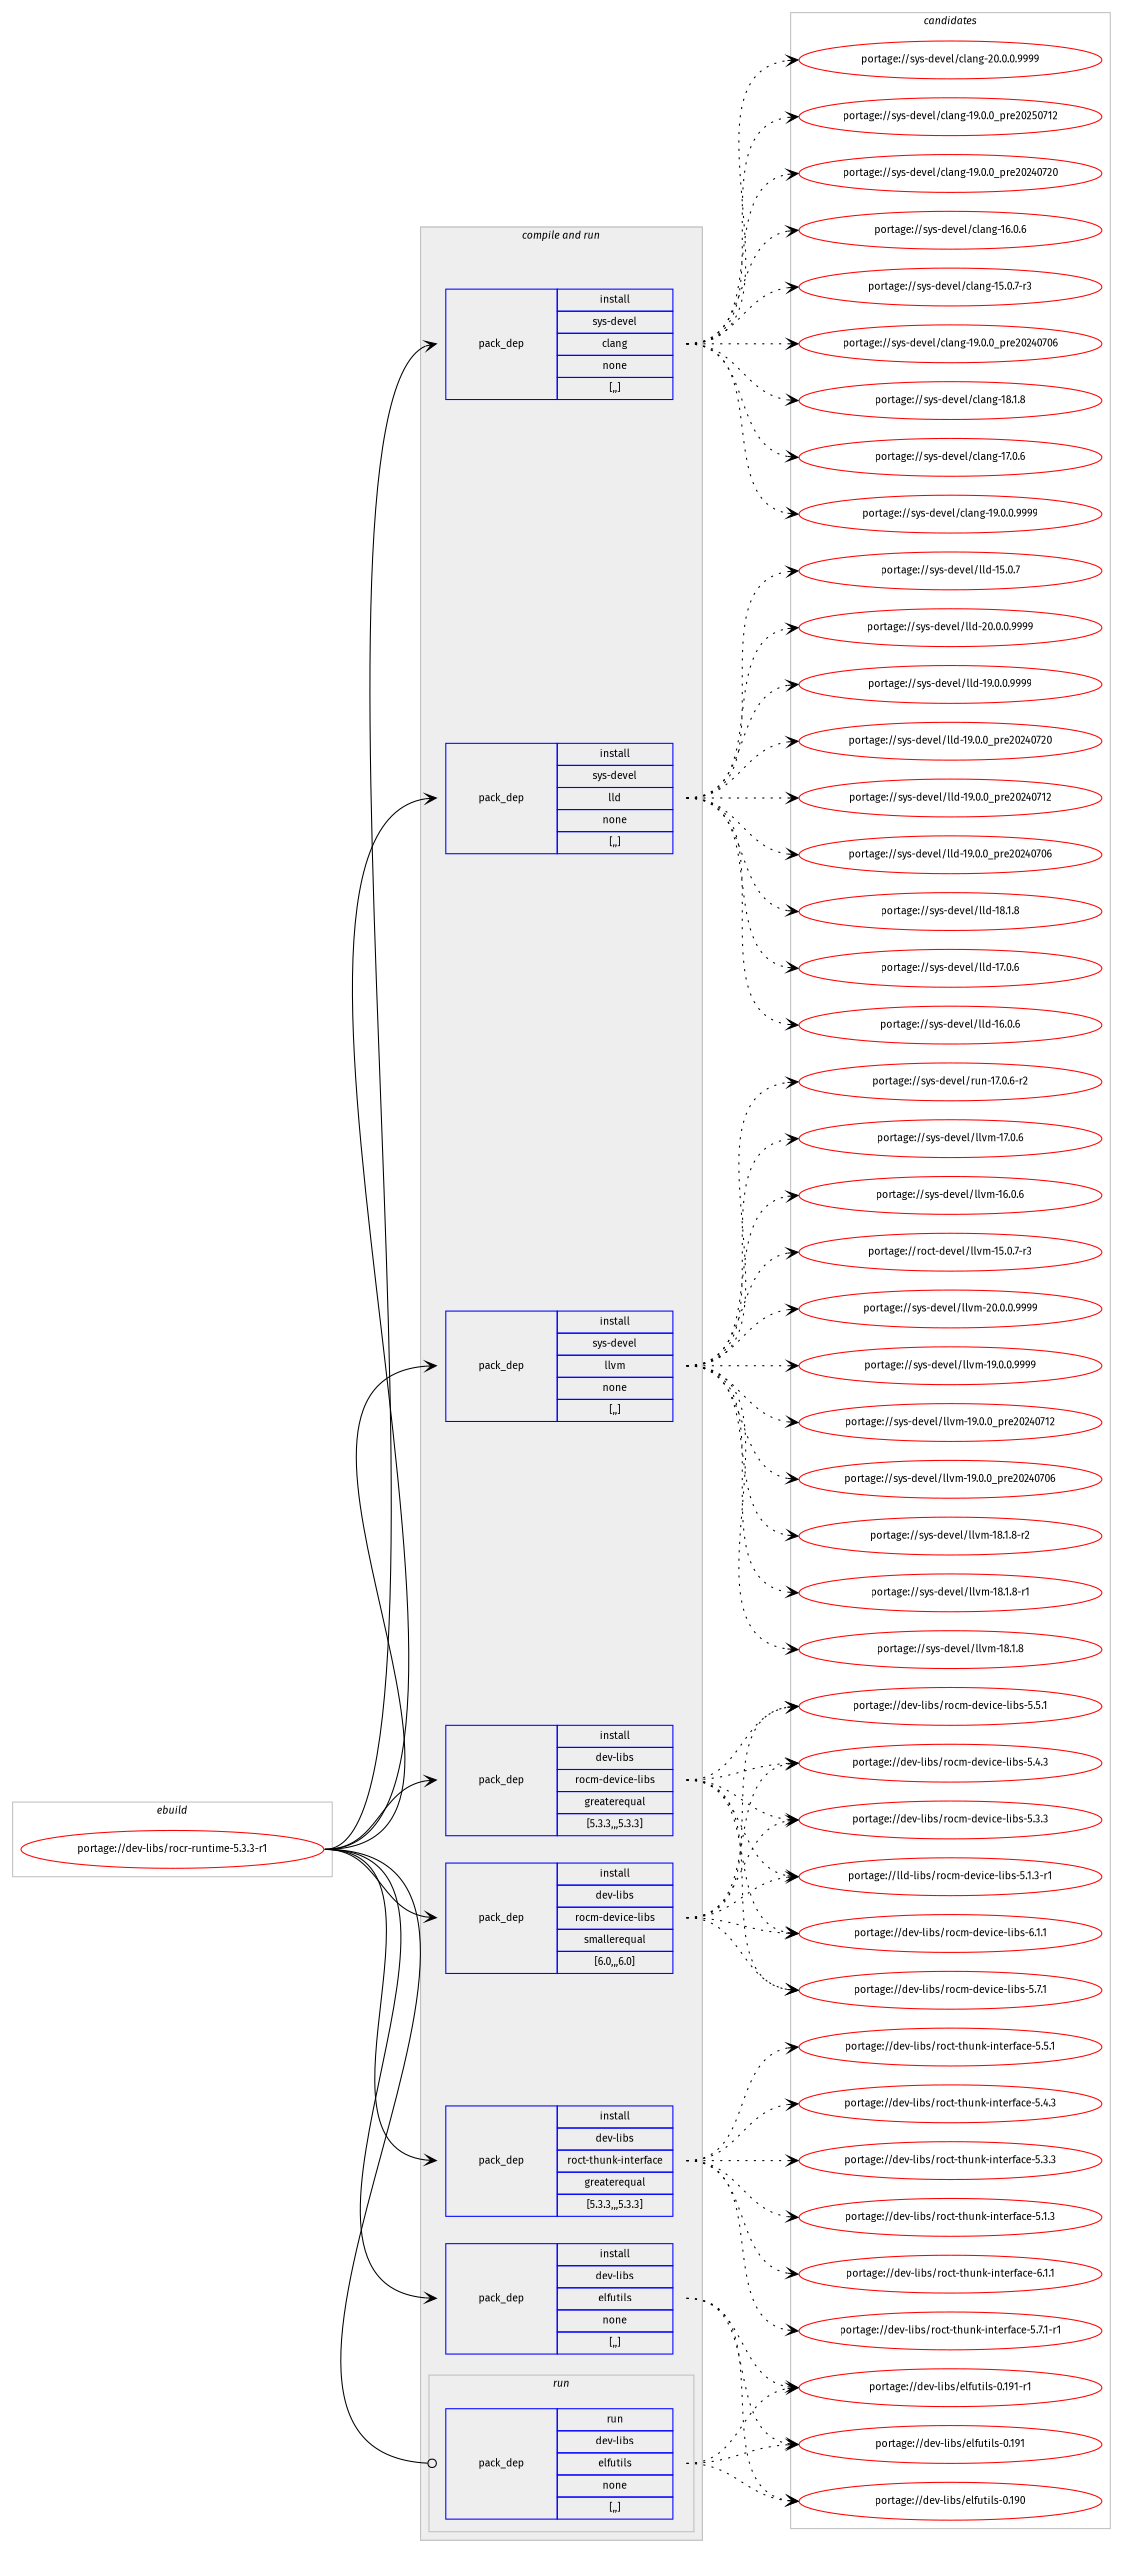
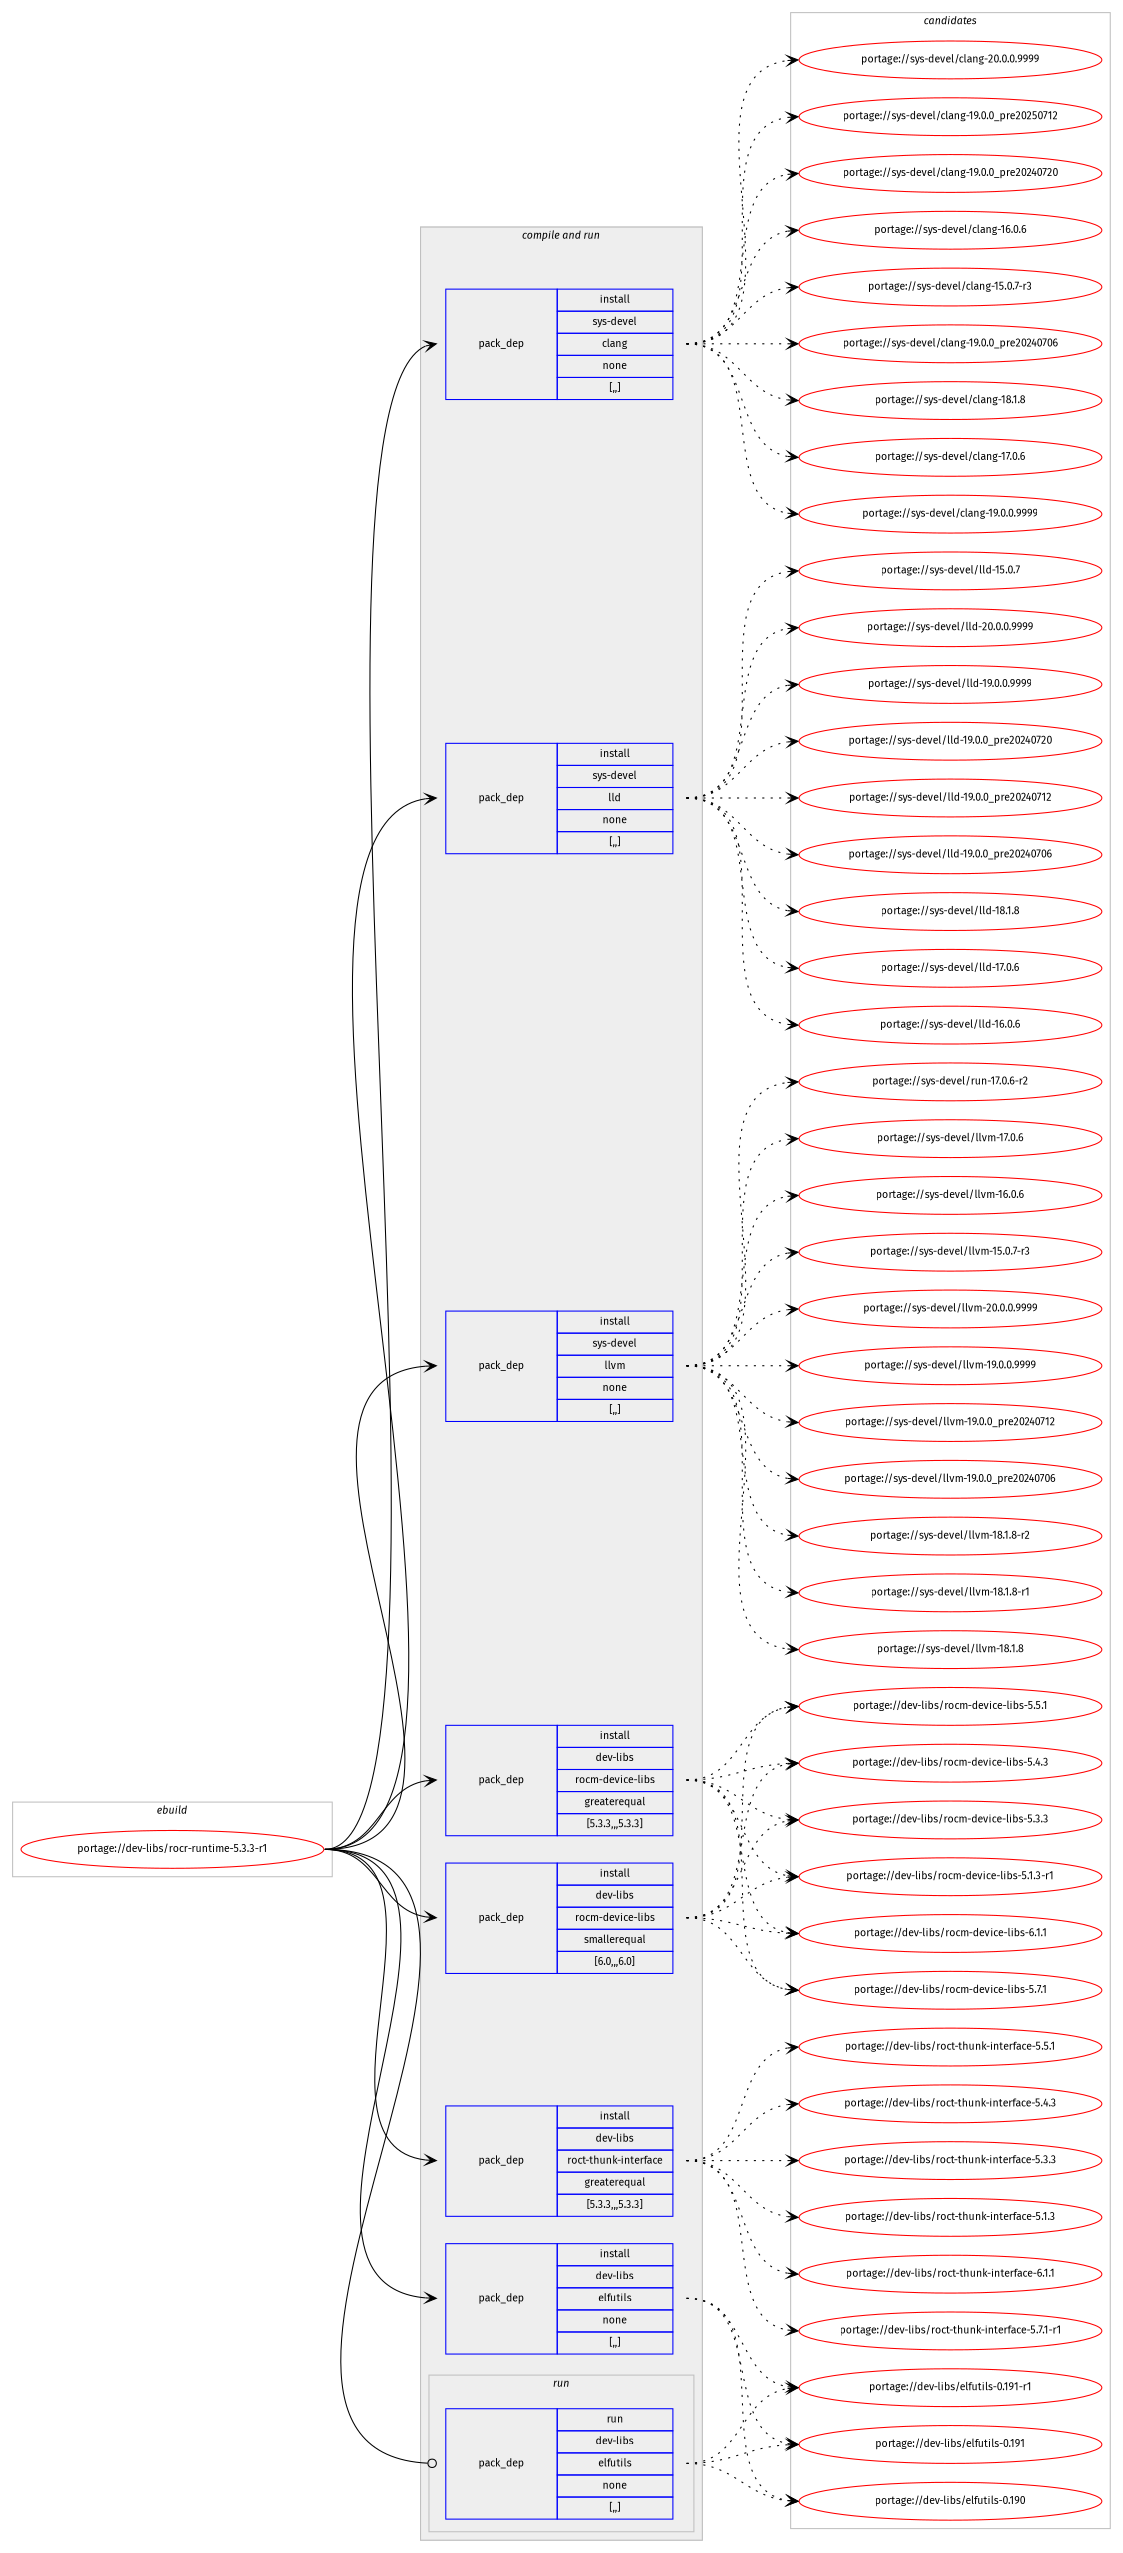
  digraph {
    compound=true
    concentrate=true
    fontname="Fira Sans"
    fontsize=10
    newrank=true
    rankdir=LR
    ranksep=1.5
    node [color=red fontname="Fira Sans" fontsize=10]
    edge [arrowhead=vee fontname="Fira Sans" headport=w style=dotted tailport=e weight=100]
    n1 [label="portage://dev-libs/rocr-runtime-5.3.3-r1" width=4]
    n2 [color=blue label=<<TABLE BORDER="0" CELLBORDER="1" CELLSPACING="0" CELLPADDING="4" WIDTH="220"><TR><TD ROWSPAN="6" CELLPADDING="30">pack_dep</TD></TR><TR><TD WIDTH="110">install</TD></TR><TR><TD>dev-libs</TD></TR><TR><TD>elfutils</TD></TR><TR><TD>none</TD></TR><TR><TD>[,,]</TD></TR></TABLE>> shape=none]
    n3 [color=blue label=<<TABLE BORDER="0" CELLBORDER="1" CELLSPACING="0" CELLPADDING="4" WIDTH="220"><TR><TD ROWSPAN="6" CELLPADDING="30">pack_dep</TD></TR><TR><TD WIDTH="110">install</TD></TR><TR><TD>dev-libs</TD></TR><TR><TD>rocm-device-libs</TD></TR><TR><TD>greaterequal</TD></TR><TR><TD>[5.3.3,,,5.3.3]</TD></TR></TABLE>> shape=none]
    n4 [color=blue label=<<TABLE BORDER="0" CELLBORDER="1" CELLSPACING="0" CELLPADDING="4" WIDTH="220"><TR><TD ROWSPAN="6" CELLPADDING="30">pack_dep</TD></TR><TR><TD WIDTH="110">install</TD></TR><TR><TD>dev-libs</TD></TR><TR><TD>rocm-device-libs</TD></TR><TR><TD>smallerequal</TD></TR><TR><TD>[6.0,,,6.0]</TD></TR></TABLE>> shape=none]
    n5 [color=blue label=<<TABLE BORDER="0" CELLBORDER="1" CELLSPACING="0" CELLPADDING="4" WIDTH="220"><TR><TD ROWSPAN="6" CELLPADDING="30">pack_dep</TD></TR><TR><TD WIDTH="110">install</TD></TR><TR><TD>dev-libs</TD></TR><TR><TD>roct-thunk-interface</TD></TR><TR><TD>greaterequal</TD></TR><TR><TD>[5.3.3,,,5.3.3]</TD></TR></TABLE>> shape=none]
    n6 [color=blue label=<<TABLE BORDER="0" CELLBORDER="1" CELLSPACING="0" CELLPADDING="4" WIDTH="220"><TR><TD ROWSPAN="6" CELLPADDING="30">pack_dep</TD></TR><TR><TD WIDTH="110">install</TD></TR><TR><TD>sys-devel</TD></TR><TR><TD>clang</TD></TR><TR><TD>none</TD></TR><TR><TD>[,,]</TD></TR></TABLE>> shape=none]
    n7 [color=blue label=<<TABLE BORDER="0" CELLBORDER="1" CELLSPACING="0" CELLPADDING="4" WIDTH="220"><TR><TD ROWSPAN="6" CELLPADDING="30">pack_dep</TD></TR><TR><TD WIDTH="110">install</TD></TR><TR><TD>sys-devel</TD></TR><TR><TD>lld</TD></TR><TR><TD>none</TD></TR><TR><TD>[,,]</TD></TR></TABLE>> shape=none]
    n8 [color=blue label=<<TABLE BORDER="0" CELLBORDER="1" CELLSPACING="0" CELLPADDING="4" WIDTH="220"><TR><TD ROWSPAN="6" CELLPADDING="30">pack_dep</TD></TR><TR><TD WIDTH="110">install</TD></TR><TR><TD>sys-devel</TD></TR><TR><TD>llvm</TD></TR><TR><TD>none</TD></TR><TR><TD>[,,]</TD></TR></TABLE>> shape=none]
    n9 [color=blue label=<<TABLE BORDER="0" CELLBORDER="1" CELLSPACING="0" CELLPADDING="4" WIDTH="220"><TR><TD ROWSPAN="6" CELLPADDING="30">pack_dep</TD></TR><TR><TD WIDTH="110">run</TD></TR><TR><TD>dev-libs</TD></TR><TR><TD>elfutils</TD></TR><TR><TD>none</TD></TR><TR><TD>[,,]</TD></TR></TABLE>> shape=none]
    n10 [label="portage://dev-libs/elfutils-0.191-r1" width=4]
    n11 [label="portage://dev-libs/elfutils-0.191" width=4]
    n12 [label="portage://dev-libs/elfutils-0.190" width=4]
    n13 [label="portage://dev-libs/rocm-device-libs-6.1.1" width=4]
    n14 [label="portage://dev-libs/rocm-device-libs-5.7.1" width=4]
    n15 [label="portage://dev-libs/rocm-device-libs-5.5.1" width=4]
    n16 [label="portage://dev-libs/rocm-device-libs-5.4.3" width=4]
    n17 [label="portage://dev-libs/rocm-device-libs-5.3.3" width=4]
-   n18 [label="portage://lld-libs/rocm-device-libs-5.1.3-r1" width=4]
+   n18 [label="portage://dev-libs/rocm-device-libs-5.1.3-r1" width=4]
    n19 [label="portage://dev-libs/roct-thunk-interface-6.1.1" width=4]
    n20 [label="portage://dev-libs/roct-thunk-interface-5.7.1-r1" width=4]
    n21 [label="portage://dev-libs/roct-thunk-interface-5.5.1" width=4]
    n22 [label="portage://dev-libs/roct-thunk-interface-5.4.3" width=4]
    n23 [label="portage://dev-libs/roct-thunk-interface-5.3.3" width=4]
    n24 [label="portage://dev-libs/roct-thunk-interface-5.1.3" width=4]
    n25 [label="portage://sys-devel/clang-20.0.0.9999" width=4]
    n26 [label="portage://sys-devel/clang-19.0.0.9999" width=4]
    n27 [label="portage://sys-devel/clang-19.0.0_pre20240720" width=4]
    n28 [label="portage://sys-devel/clang-19.0.0_pre20250712" width=4]
    n29 [label="portage://sys-devel/clang-19.0.0_pre20240706" width=4]
    n30 [label="portage://sys-devel/clang-18.1.8" width=4]
    n31 [label="portage://sys-devel/clang-17.0.6" width=4]
    n32 [label="portage://sys-devel/clang-16.0.6" width=4]
    n33 [label="portage://sys-devel/clang-15.0.7-r3" width=4]
    n34 [label="portage://sys-devel/lld-20.0.0.9999" width=4]
    n35 [label="portage://sys-devel/lld-19.0.0.9999" width=4]
    n36 [label="portage://sys-devel/lld-19.0.0_pre20240720" width=4]
    n37 [label="portage://sys-devel/lld-19.0.0_pre20240712" width=4]
    n38 [label="portage://sys-devel/lld-19.0.0_pre20240706" width=4]
    n39 [label="portage://sys-devel/lld-18.1.8" width=4]
    n40 [label="portage://sys-devel/lld-17.0.6" width=4]
    n41 [label="portage://sys-devel/lld-16.0.6" width=4]
    n42 [label="portage://sys-devel/lld-15.0.7" width=4]
    n43 [label="portage://sys-devel/llvm-20.0.0.9999" width=4]
    n44 [label="portage://sys-devel/llvm-19.0.0.9999" width=4]
    n45 [label="portage://sys-devel/llvm-19.0.0_pre20240712" width=4]
    n46 [label="portage://sys-devel/llvm-19.0.0_pre20240706" width=4]
    n47 [label="portage://sys-devel/llvm-18.1.8-r2" width=4]
    n48 [label="portage://sys-devel/llvm-18.1.8-r1" width=4]
    n49 [label="portage://sys-devel/llvm-18.1.8" width=4]
    n50 [label="portage://sys-devel/run-17.0.6-r2" width=4]
    n51 [label="portage://sys-devel/llvm-17.0.6" width=4]
    n52 [label="portage://sys-devel/llvm-16.0.6" width=4]
-   n53 [label="portage://roct-devel/llvm-15.0.7-r3" width=4]
+   n53 [label="portage://sys-devel/llvm-15.0.7-r3" width=4]
    subgraph cluster_1 {
      color=gray
      label=<<i>ebuild</i>>
      n1
    }
    subgraph cluster_2 {
      color=gray
      label=<<i>dependencies</i>>
      subgraph cluster_3 {
        color=gray
        fillcolor="#eeeeee"
        label=<<i>compile</i>>
        style=filled
        subgraph sub_4 {
          color=gray
          fillcolor="#eeeeee"
          label=<<i>compile</i>>
          style=filled
          n2
        }
        subgraph sub_5 {
          color=gray
          fillcolor="#eeeeee"
          label=<<i>compile</i>>
          style=filled
          n3
        }
        subgraph sub_6 {
          color=gray
          fillcolor="#eeeeee"
          label=<<i>compile</i>>
          style=filled
          n4
        }
        subgraph sub_7 {
          color=gray
          fillcolor="#eeeeee"
          label=<<i>compile</i>>
          style=filled
          n5
        }
        subgraph sub_8 {
          color=gray
          fillcolor="#eeeeee"
          label=<<i>compile</i>>
          style=filled
          n6
        }
        subgraph sub_9 {
          color=gray
          fillcolor="#eeeeee"
          label=<<i>compile</i>>
          style=filled
          n7
        }
        subgraph sub_10 {
          color=gray
          fillcolor="#eeeeee"
          label=<<i>compile</i>>
          style=filled
          n8
        }
      }
      subgraph cluster_11 {
        color=gray
        fillcolor="#eeeeee"
        label=<<i>compile and run</i>>
        style=filled
      }
      subgraph cluster_12 {
        color=gray
        fillcolor="#eeeeee"
        label=<<i>run</i>>
        style=filled
        subgraph sub_13 {
          color=gray
          fillcolor="#eeeeee"
          label=<<i>run</i>>
          style=filled
          n9
        }
      }
    }
    subgraph cluster_14 {
      color=gray
      label=<<i>candidates</i>>
      rank=same
      subgraph sub_15 {
        color=black
        label=<<i>candidates</i>>
        nodesep=1
        rank=same
        n10
        n11
        n12
      }
      subgraph sub_16 {
        color=black
        label=<<i>candidates</i>>
        nodesep=1
        rank=same
        n13
        n14
        n15
        n16
        n17
        n18
      }
      subgraph sub_17 {
        color=black
        label=<<i>candidates</i>>
        nodesep=1
        rank=same
        n13
        n14
        n15
        n16
        n17
        n18
      }
      subgraph sub_18 {
        color=black
        label=<<i>candidates</i>>
        nodesep=1
        rank=same
        n19
        n20
        n21
        n22
        n23
        n24
      }
      subgraph sub_19 {
        color=black
        label=<<i>candidates</i>>
        nodesep=1
        rank=same
        n25
        n26
        n27
        n28
        n29
        n30
        n31
        n32
        n33
      }
      subgraph sub_20 {
        color=black
        label=<<i>candidates</i>>
        nodesep=1
        rank=same
        n34
        n35
        n36
        n37
        n38
        n39
        n40
        n41
        n42
      }
      subgraph sub_21 {
        color=black
        label=<<i>candidates</i>>
        nodesep=1
        rank=same
        n43
        n44
        n45
        n46
        n47
        n48
        n49
        n50
        n51
        n52
        n53
      }
      subgraph sub_22 {
        color=black
        label=<<i>candidates</i>>
        nodesep=1
        rank=same
        n10
        n11
        n12
      }
    }
    n1 -> n2 [style=solid weight=20]
    n1 -> n3 [style=solid weight=20]
    n1 -> n4 [style=solid weight=20]
    n1 -> n5 [style=solid weight=20]
    n1 -> n6 [style=solid weight=20]
    n1 -> n7 [style=solid weight=20]
    n1 -> n8 [style=solid weight=20]
    n1 -> n9 [arrowhead=odot style=solid weight=20]
    n2 -> n10
    n2 -> n11
    n2 -> n12
    n3 -> n13
    n3 -> n14
    n3 -> n15
    n3 -> n16
    n3 -> n17
    n3 -> n18
    n4 -> n13
    n4 -> n14
    n4 -> n15
    n4 -> n16
    n4 -> n17
    n4 -> n18
    n5 -> n19
    n5 -> n20
    n5 -> n21
    n5 -> n22
    n5 -> n23
    n5 -> n24
    n6 -> n25
    n6 -> n26
    n6 -> n27
    n6 -> n28
    n6 -> n29
    n6 -> n30
    n6 -> n31
    n6 -> n32
    n6 -> n33
    n7 -> n34
    n7 -> n35
    n7 -> n36
    n7 -> n37
    n7 -> n38
    n7 -> n39
    n7 -> n40
    n7 -> n41
    n7 -> n42
    n8 -> n43
    n8 -> n44
    n8 -> n45
    n8 -> n46
    n8 -> n47
    n8 -> n48
    n8 -> n49
    n8 -> n50
    n8 -> n51
    n8 -> n52
    n8 -> n53
    n9 -> n10
    n9 -> n11
    n9 -> n12
  }
